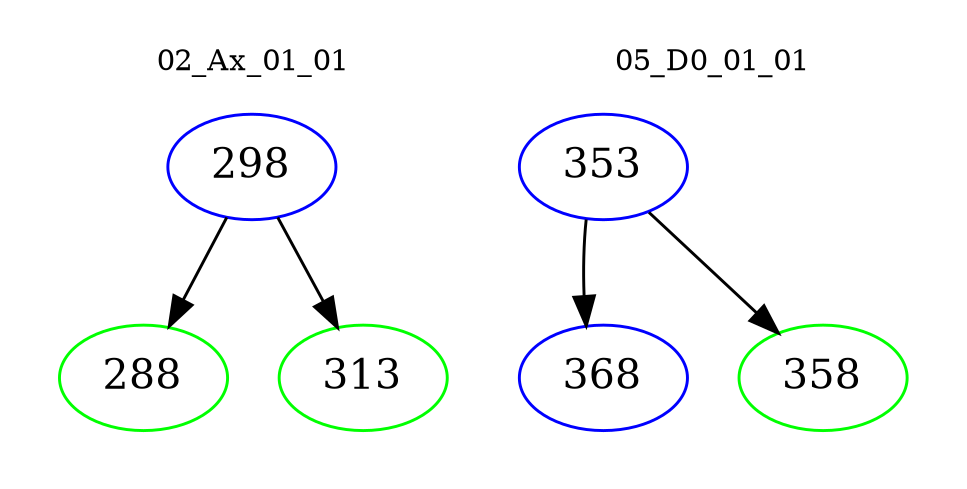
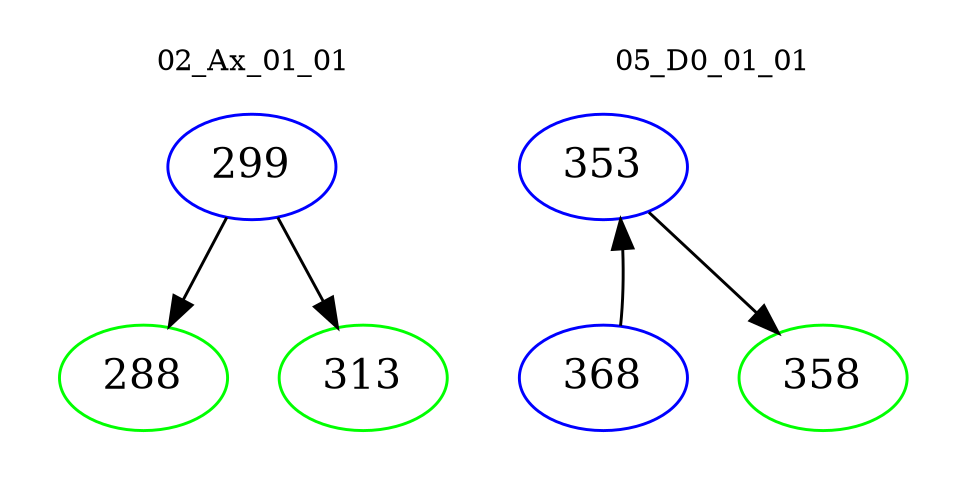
  digraph {
    node [color=blue]
    edge [color=black]
-   n1 [label=298]
+   n1 [label=299]
    n2 [color=green label=288]
    n3 [color=green label=313]
    n4 [label=353]
    n5 [label=368]
    n6 [color=green label=358]
    subgraph cluster_1 {
      color=white
      fontsize=10
      label="02_Ax_01_01"
      n1
      n2
      n3
    }
    subgraph cluster_2 {
      color=white
      fontsize=10
      label="05_D0_01_01"
      n4
      n5
      n6
    }
    n1 -> n2
    n1 -> n3
-   n4 -> n5
+   n5 -> n4
    n4 -> n6
  }
